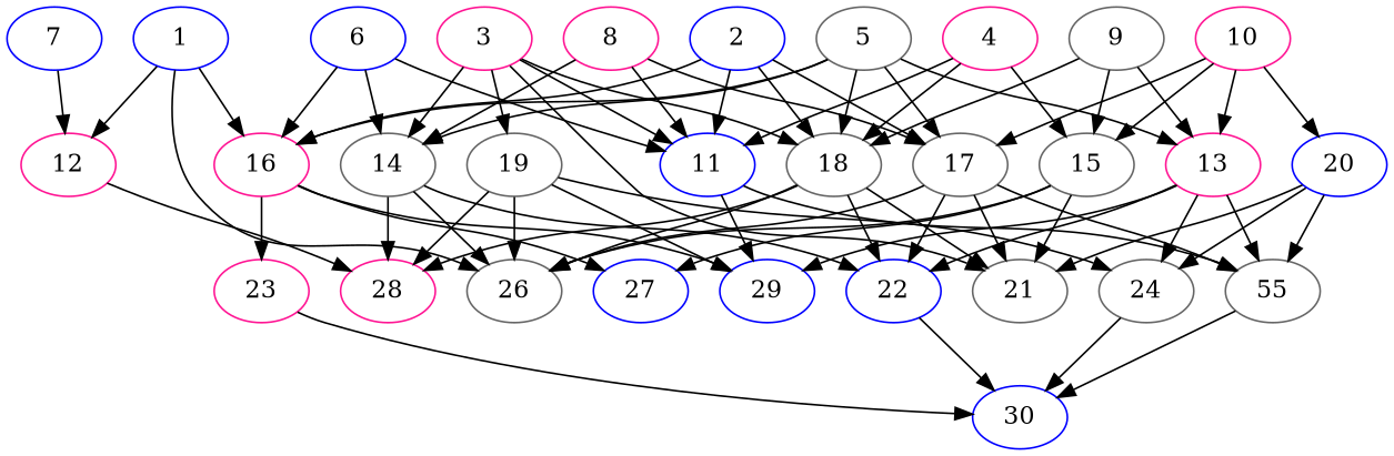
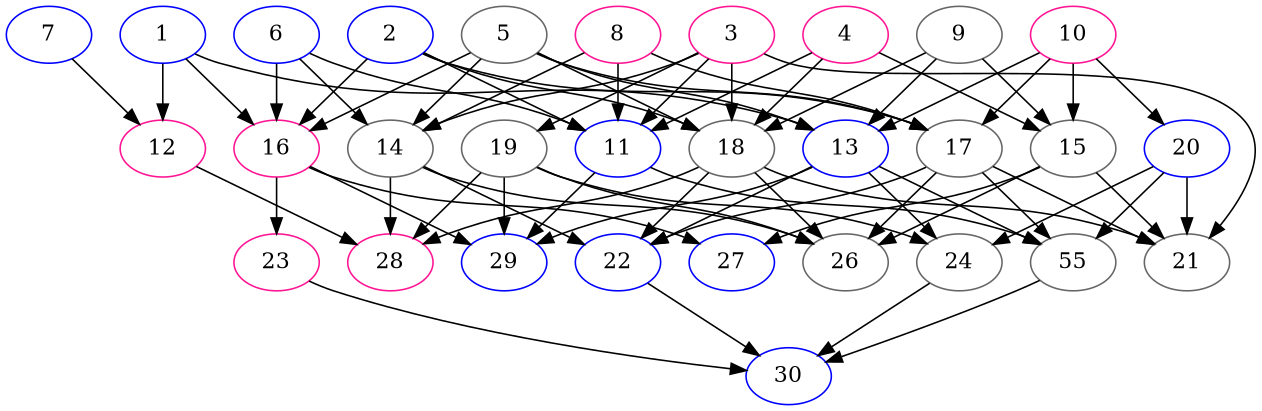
  digraph {
    node [alpha=0.16 color=blue]
    1 [alpha=0.11 expect_size=31991808]
    12 [alpha=0.04 color=deeppink expect_size=45563904]
-   13 [color=deeppink expect_size=15918080]
+   13 [expect_size=15918080]
    16 [alpha=0.14 color=deeppink expect_size=37110784]
    28 [alpha=0.15 color=deeppink expect_size=45255680]
    n6 [alpha=0.17 color=gray40 expect_size=36718592 label=55]
    29 [alpha=0.07 expect_size=43008000]
    22 [alpha=0.05 expect_size=47090688]
    24 [alpha=0.14 color=gray40 expect_size=46487552]
    27 [alpha=0.10 expect_size=8662016]
    23 [alpha=0.13 color=deeppink expect_size=9034752]
    30 [alpha=0.04 expect_size=7564288]
    2 [alpha=0.07 expect_size=40854528]
    11 [alpha=0.07 expect_size=18868224]
    17 [color=gray40 expect_size=22375424]
    18 [alpha=0.19 color=gray40 expect_size=46590976]
    21 [alpha=0.18 color=gray40 expect_size=30162944]
    26 [color=gray40 expect_size=23022592]
    3 [alpha=0.12 color=deeppink expect_size=8006656]
    14 [color=gray40 expect_size=43321344]
    19 [alpha=0.05 color=gray40 expect_size=18339840]
    4 [alpha=0.12 color=deeppink expect_size=35077120]
    15 [alpha=0.14 color=gray40 expect_size=24487936]
    5 [alpha=0.05 color=gray40 expect_size=10762240]
    6 [alpha=0.14 expect_size=41549824]
    7 [alpha=0.10 expect_size=41589760]
    8 [alpha=0.08 color=deeppink expect_size=31485952]
    9 [alpha=0.08 color=gray40 expect_size=21711872]
    10 [alpha=0.17 color=deeppink expect_size=16128000]
    20 [alpha=0.06 expect_size=36745216]
    1 -> 12
-   1 -> 26
+   1 -> 13
    1 -> 16
    12 -> 28
    13 -> n6
    13 -> 29
    13 -> 22
    13 -> 24
    16 -> 29
    16 -> 27
    16 -> 23
    n6 -> 30
    22 -> 30
    24 -> 30
    23 -> 30
    2 -> 16
    2 -> 11
    2 -> 17
    2 -> 18
    11 -> n6
    11 -> 29
    17 -> n6
    17 -> 22
    17 -> 21
    17 -> 26
    18 -> 28
    18 -> 22
    18 -> 21
    18 -> 26
    3 -> 11
    3 -> 18
    3 -> 21
    3 -> 14
    3 -> 19
    14 -> 28
    14 -> 22
    14 -> 26
    19 -> 28
    19 -> 29
    19 -> 24
    19 -> 26
    4 -> 11
    4 -> 18
    4 -> 15
    15 -> 27
    15 -> 21
    15 -> 26
    5 -> 13
    5 -> 16
    5 -> 17
    5 -> 18
    5 -> 14
    6 -> 16
    6 -> 11
    6 -> 14
    7 -> 12
    8 -> 11
    8 -> 17
    8 -> 14
    9 -> 13
    9 -> 18
    9 -> 15
    10 -> 13
    10 -> 17
    10 -> 15
    10 -> 20
    20 -> n6
    20 -> 24
    20 -> 21
  }
